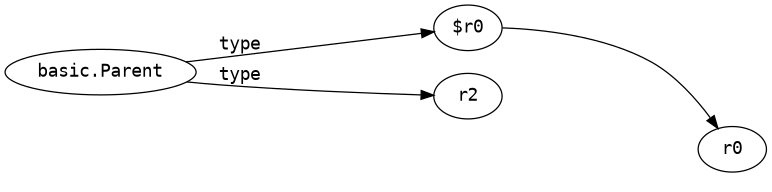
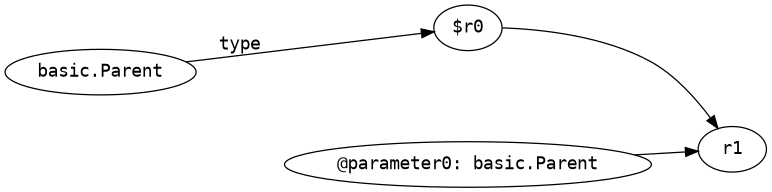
  digraph {
    fontname="DejaVu Sans Mono"
    rankdir=LR
    node [fontname="DejaVu Sans Mono"]
    edge [fontname="DejaVu Sans Mono"]
    n1 [label="basic.Parent"]
    n2 [label="$r0"]
-   n3 [label=r2]
-   n4 [label=r0]
+   n4 [label=r1]
+   n5 [label="@parameter0: basic.Parent"]
    n1 -> n2 [label=type]
-   n1 -> n3 [label=type]
    n2 -> n4
+   n5 -> n4
  }
